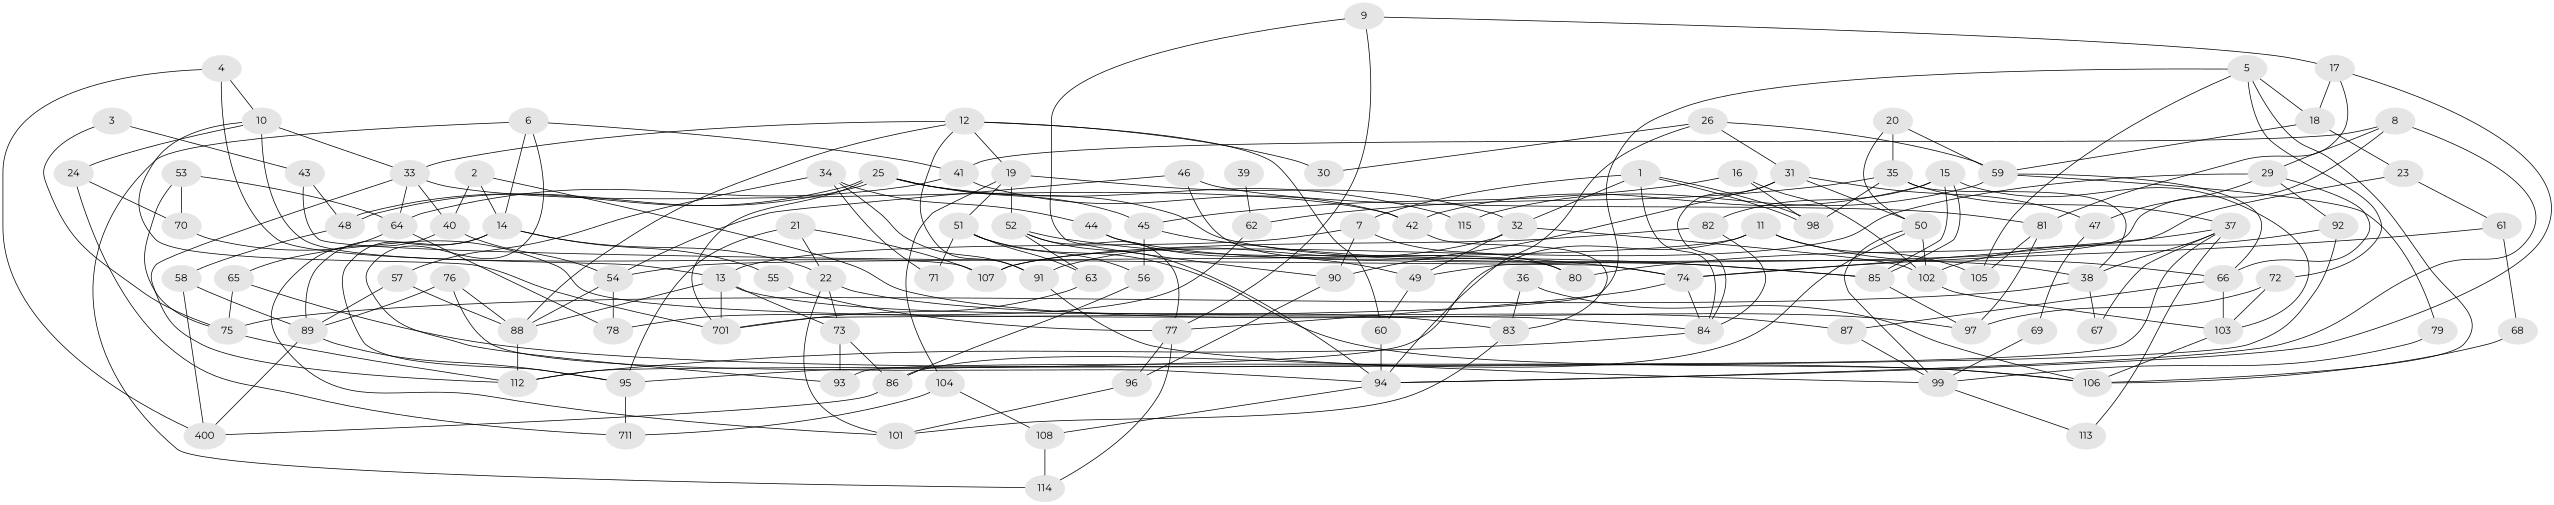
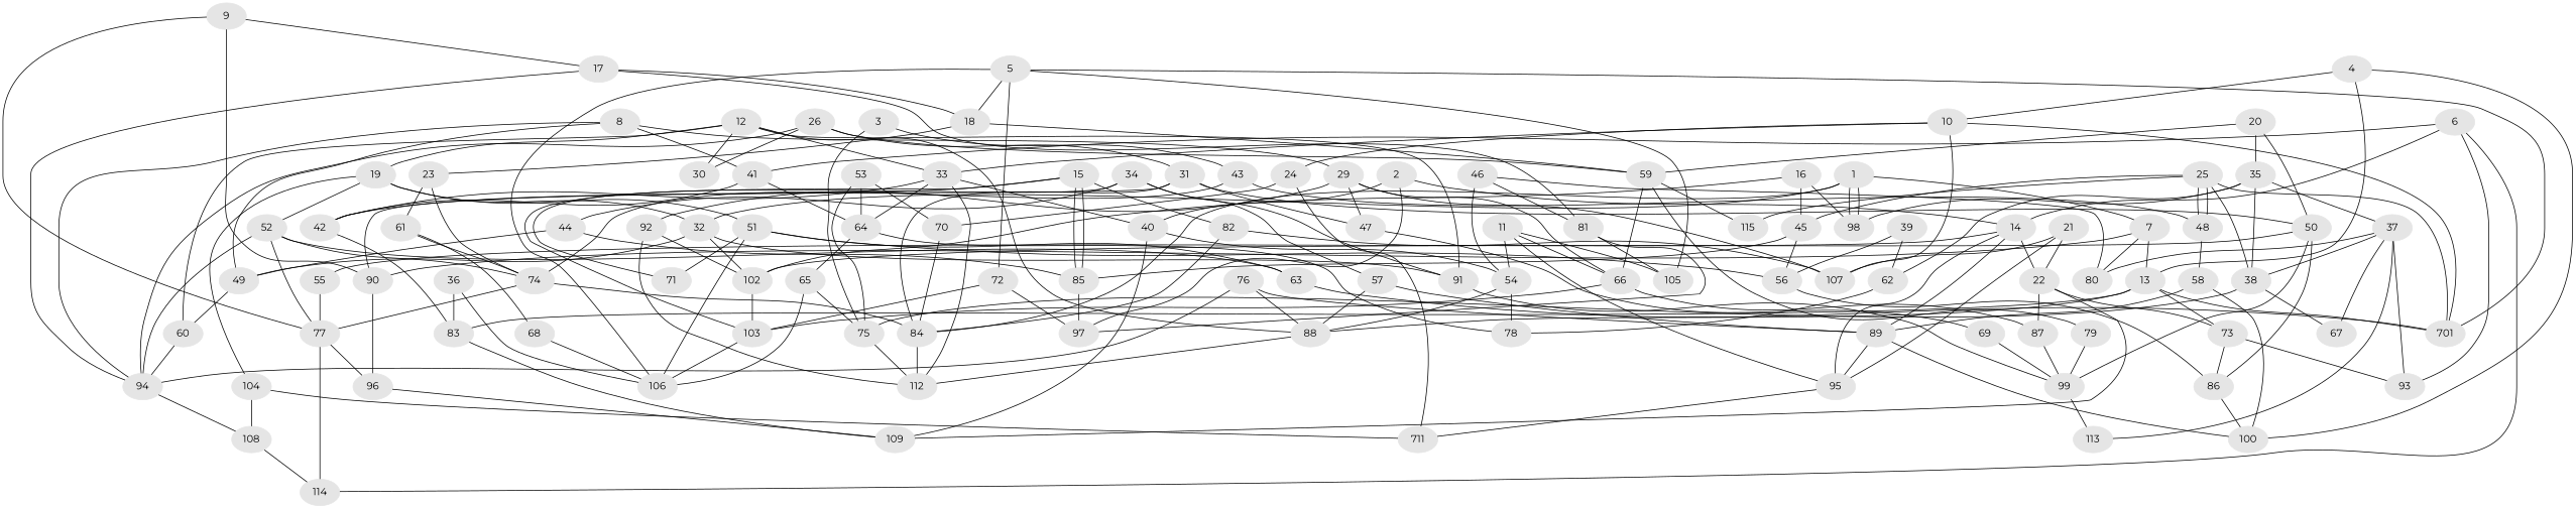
  graph {
    fontname=Montserrat
    node [color=gray90 fontname=Montserrat style=filled]
    edge [fontname=Montserrat]
    1
    7
    32
    84
    98
    13
    80
    90
    49
    91
    102
    112
    2
    14
    40
    97
    95
    22
    55
    89
    54
-   109 [label=101]
+   109
    3
    43
    75
    74
    48
    4
    10
-   100 [label=400]
+   100
    n31 [label=701]
    24
    33
    107
    88
    73
    83
    5
    18
    72
    105
    106
    23
    59
    103
    6
    41
    93
    114
    42
    64
    96
    8
    29
    94
    66
    47
    92
    60
    108
    9
    17
    77
    81
    70
    n66 [label=711]
    11
    78
    87
    12
    19
    30
    51
    52
    104
    99
    86
    15
    82
    85
    16
    45
    56
    61
    115
    79
    71
    63
    20
    35
    50
    38
    37
    62
    21
    68
    25
    67
    58
    26
    31
    69
    65
    34
    44
    57
    113
    36
    39
    46
    53
    76
    1 -- 7
    1 -- 32
    1 -- 84
    1 -- 98
    1 -- 98
    7 -- 13
    7 -- 80
    7 -- 90
    32 -- 49
    32 -- 91
    32 -- 102
    84 -- 112
    13 -- n31
    13 -- 88
    13 -- 73
    13 -- 83
    90 -- 96
    49 -- 60
    91 -- 99
    102 -- 103
    2 -- 14
    2 -- 40
    2 -- 97
    14 -- 95
    14 -- 22
    14 -- 55
    14 -- 89
    40 -- 54
    40 -- 109
    95 -- n66
    22 -- 109
    22 -- 73
    22 -- 87
    55 -- 77
    89 -- 95
    89 -- 100
    54 -- 88
    54 -- 78
    3 -- 43
    3 -- 75
    43 -- 74
    43 -- 48
    75 -- 112
    74 -- 84
    74 -- 77
    48 -- 58
    4 -- 13
    4 -- 10
    4 -- 100
    10 -- n31
    10 -- 24
    10 -- 33
    10 -- 107
    24 -- 70
    24 -- n66
    33 -- 112
    33 -- 40
    33 -- 42
    33 -- 64
    88 -- 112
    73 -- 93
    73 -- 86
    83 -- 109
    5 -- n31
    5 -- 18
    5 -- 72
    5 -- 105
    5 -- 106
    18 -- 23
    18 -- 59
    72 -- 97
    72 -- 103
    23 -- 74
    23 -- 61
    59 -- 66
    59 -- 115
    59 -- 79
    103 -- 106
    6 -- 14
    6 -- 41
    6 -- 93
    6 -- 114
    41 -- 42
    41 -- 64
    42 -- 83
    64 -- 78
    64 -- 65
    96 -- 109
    8 -- 49
    8 -- 41
    8 -- 29
    8 -- 94
    29 -- 107
    29 -- 66
    29 -- 47
    29 -- 92
    94 -- 108
    66 -- 103
    66 -- 87
    47 -- 69
    92 -- 102
    92 -- 112
    60 -- 94
    108 -- 114
    9 -- 90
    9 -- 17
    9 -- 77
    17 -- 18
    17 -- 94
    17 -- 81
    77 -- 114
    77 -- 96
    81 -- 97
    81 -- 105
    70 -- 84
    11 -- 95
    11 -- 54
    11 -- 105
    11 -- 66
    87 -- 99
    12 -- 91
    12 -- 33
    12 -- 88
    12 -- 60
    12 -- 19
    12 -- 30
    19 -- 32
    19 -- 51
    19 -- 52
    19 -- 104
    51 -- 106
    51 -- 56
    51 -- 71
    51 -- 63
    52 -- 74
    52 -- 94
    52 -- 77
    52 -- 63
    104 -- 108
    104 -- n66
    99 -- 113
    86 -- 100
    15 -- 103
    15 -- 42
    15 -- 82
    15 -- 85
    15 -- 85
    82 -- 84
    82 -- 107
    85 -- 97
    16 -- 98
    16 -- 102
    16 -- 45
    45 -- 85
    45 -- 56
    56 -- 86
    61 -- 74
    61 -- 68
    79 -- 99
    63 -- n31
    20 -- 59
    20 -- 35
    20 -- 50
    35 -- 98
    35 -- 38
    35 -- 37
    35 -- 62
    50 -- 102
    50 -- 99
    50 -- 86
    38 -- 75
    38 -- 67
    37 -- 80
    37 -- 93
    37 -- 38
    37 -- 67
    37 -- 113
    62 -- 78
    21 -- 95
    21 -- 22
    21 -- 107
    68 -- 106
    25 -- 48
    25 -- 48
    25 -- n31
    25 -- 45
    25 -- 115
    25 -- 38
    58 -- 89
    58 -- 100
    26 -- 59
    26 -- 94
    26 -- 30
    26 -- 31
    31 -- 84
    31 -- 90
    31 -- 47
    31 -- 50
    69 -- 99
    65 -- 75
    65 -- 106
    34 -- 91
    34 -- 71
    34 -- 44
    34 -- 57
    44 -- 49
    44 -- 85
    57 -- 89
    57 -- 88
    36 -- 83
    36 -- 106
+   39 -- 56
    39 -- 62
    46 -- 80
    46 -- 54
    46 -- 81
    53 -- 75
    53 -- 64
    53 -- 70
    76 -- 89
    76 -- 88
    76 -- 94
  }
